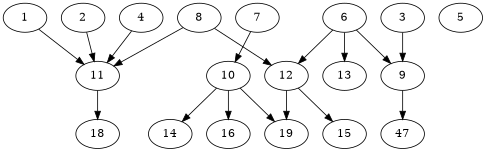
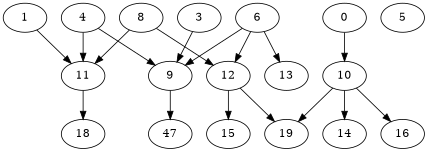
  digraph {
    node [alpha=0.05]
    1 [expect_size=20093952]
    11 [alpha=0.12 expect_size=15562752]
    18 [alpha=0.11 expect_size=46443520]
    12 [expect_size=27546624]
    19 [expect_size=48716800]
    15 [alpha=0.11 expect_size=45674496]
-   2 [alpha=0.08 expect_size=5388288]
    9 [alpha=0.14 expect_size=11316224]
    n9 [alpha=0.09 expect_size=7497728 label=47]
    3 [alpha=0.16 expect_size=34233344]
    4 [alpha=0.03 expect_size=51090432]
    5 [alpha=0.06 expect_size=17642496]
    6 [alpha=0.17 expect_size=27633664]
    13 [alpha=0.17 expect_size=47535104]
-   7 [alpha=0.17 expect_size=30324736]
+   7 [alpha=0.17 expect_size=30324736 label=0]
    10 [alpha=0.19 expect_size=23369728]
    14 [alpha=0.00 expect_size=39273472]
    16 [alpha=0.14 expect_size=13761536]
    8 [alpha=0.01 expect_size=37466112]
    1 -> 11
    11 -> 18
    12 -> 19
    12 -> 15
-   2 -> 11
    9 -> n9
    3 -> 9
    4 -> 11
+   4 -> 9
    6 -> 12
    6 -> 9
    6 -> 13
    7 -> 10
    10 -> 19
    10 -> 14
    10 -> 16
    8 -> 11
    8 -> 12
  }
